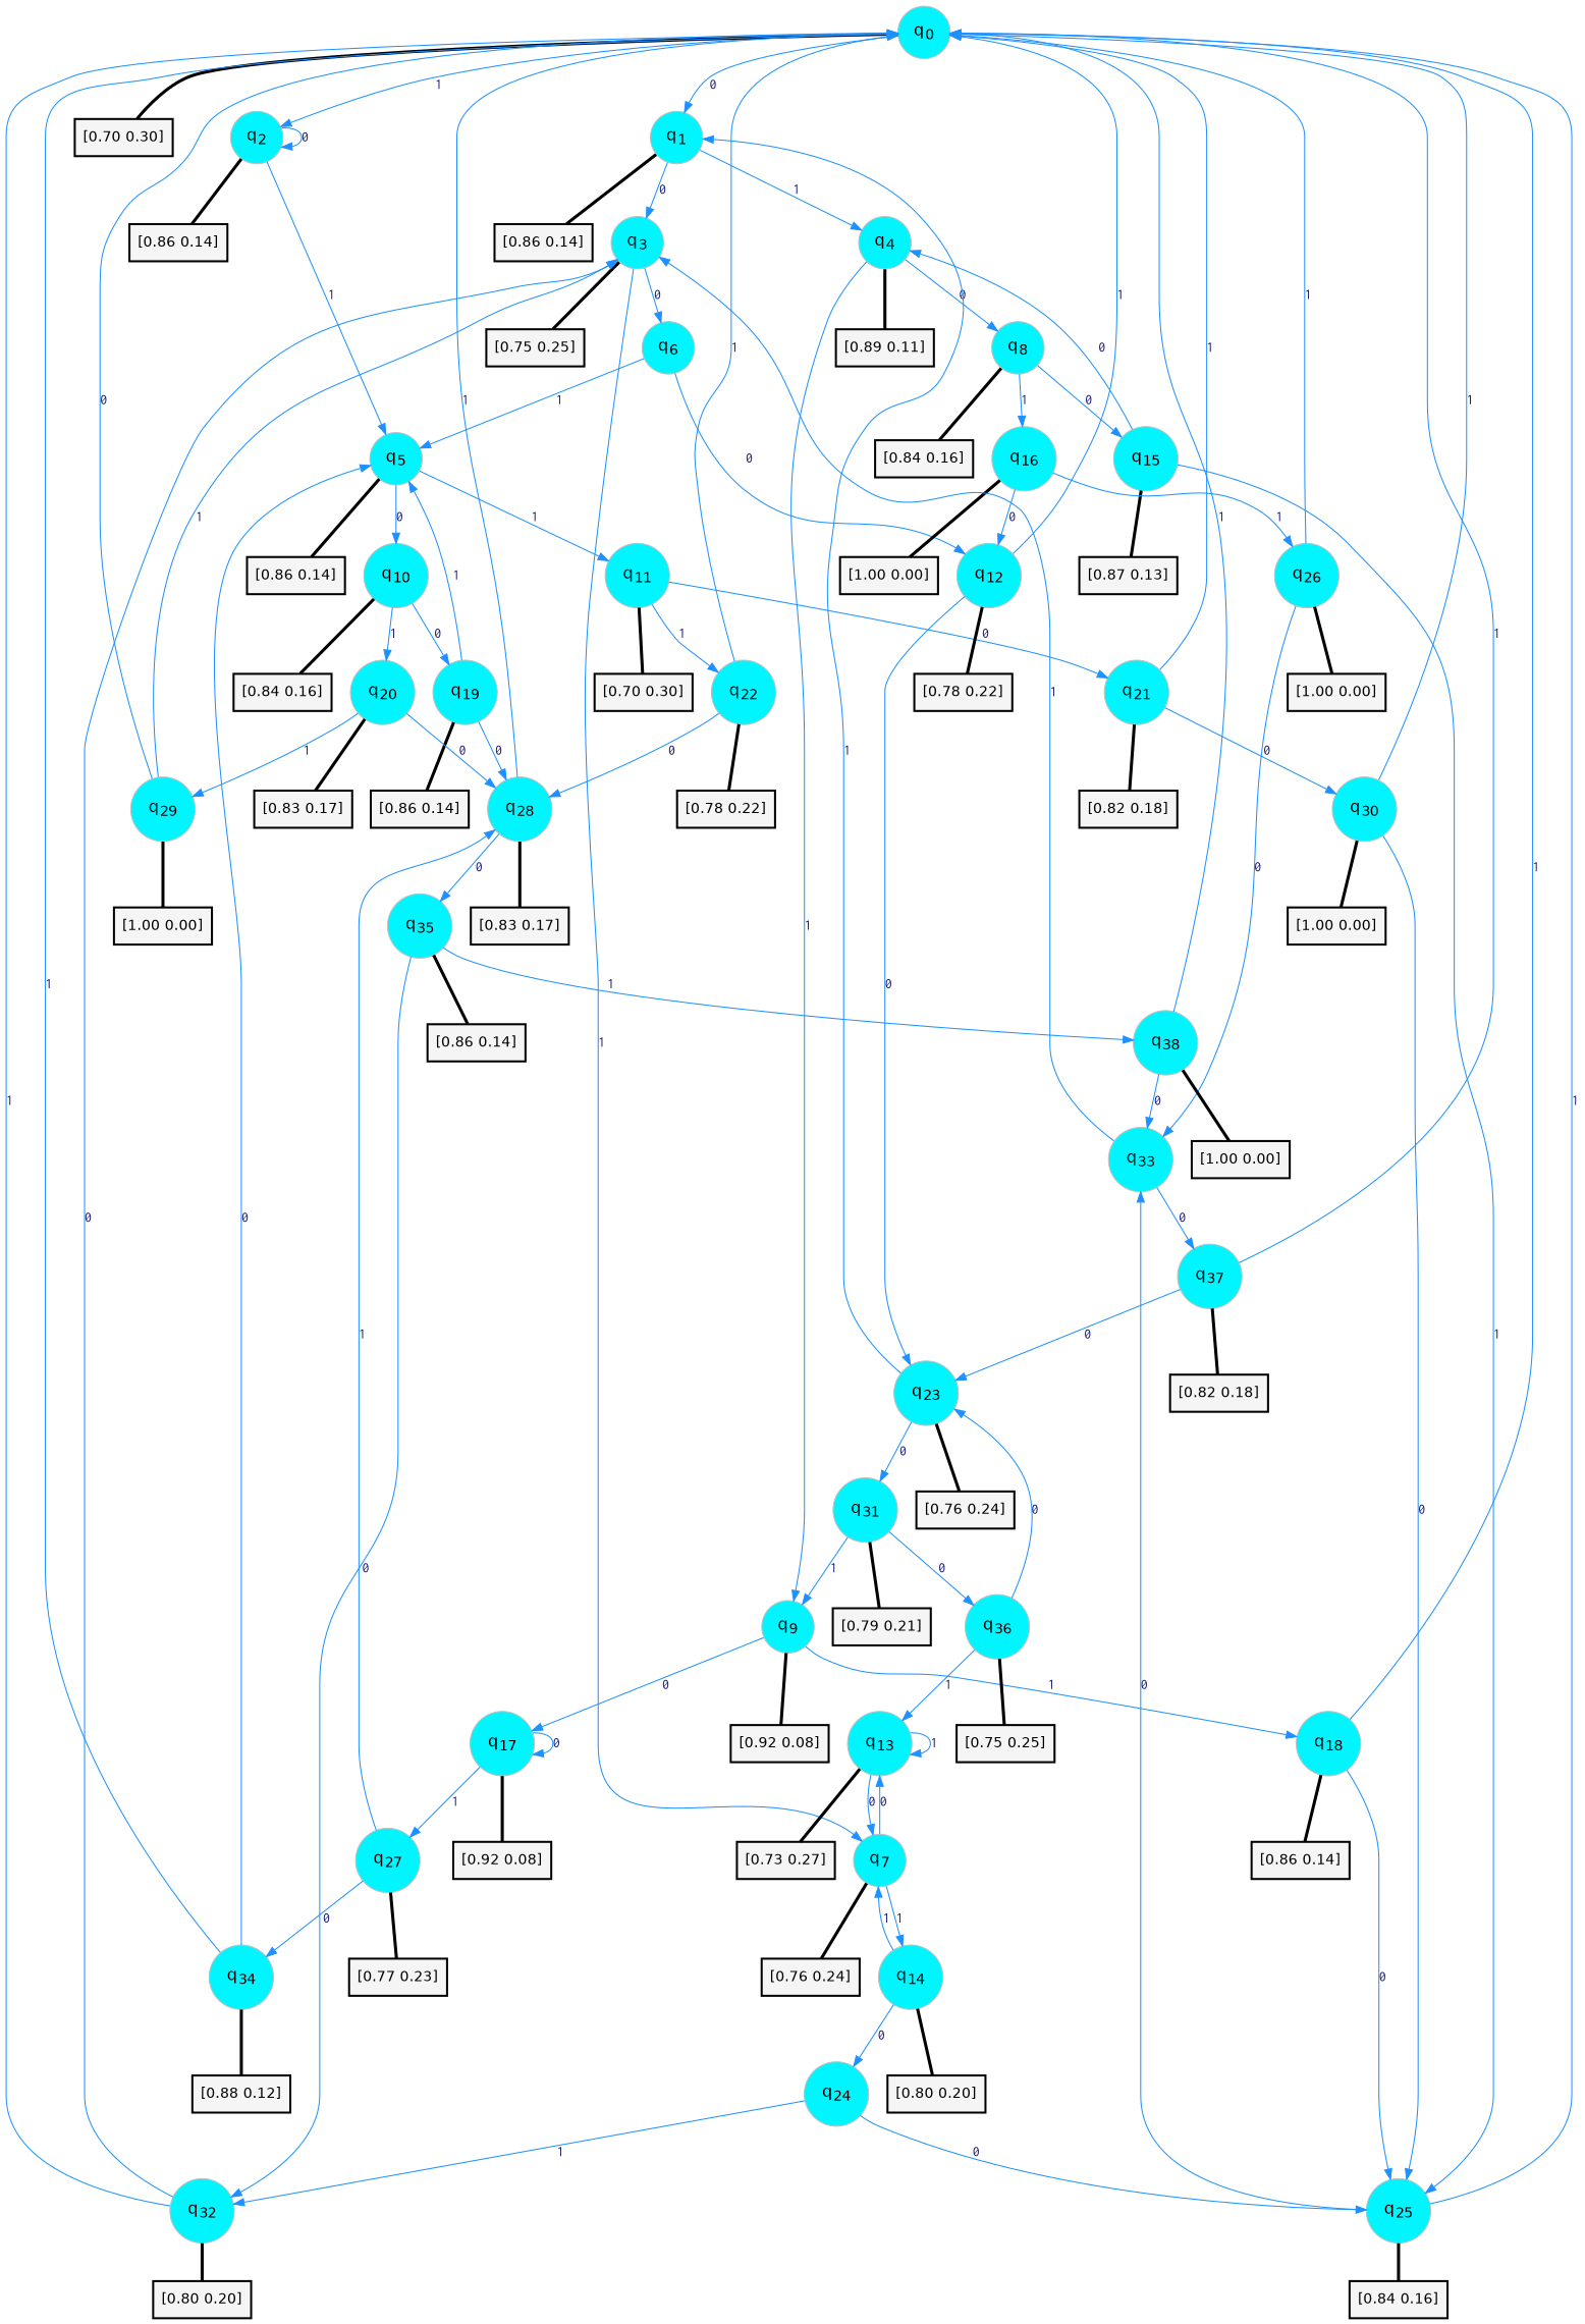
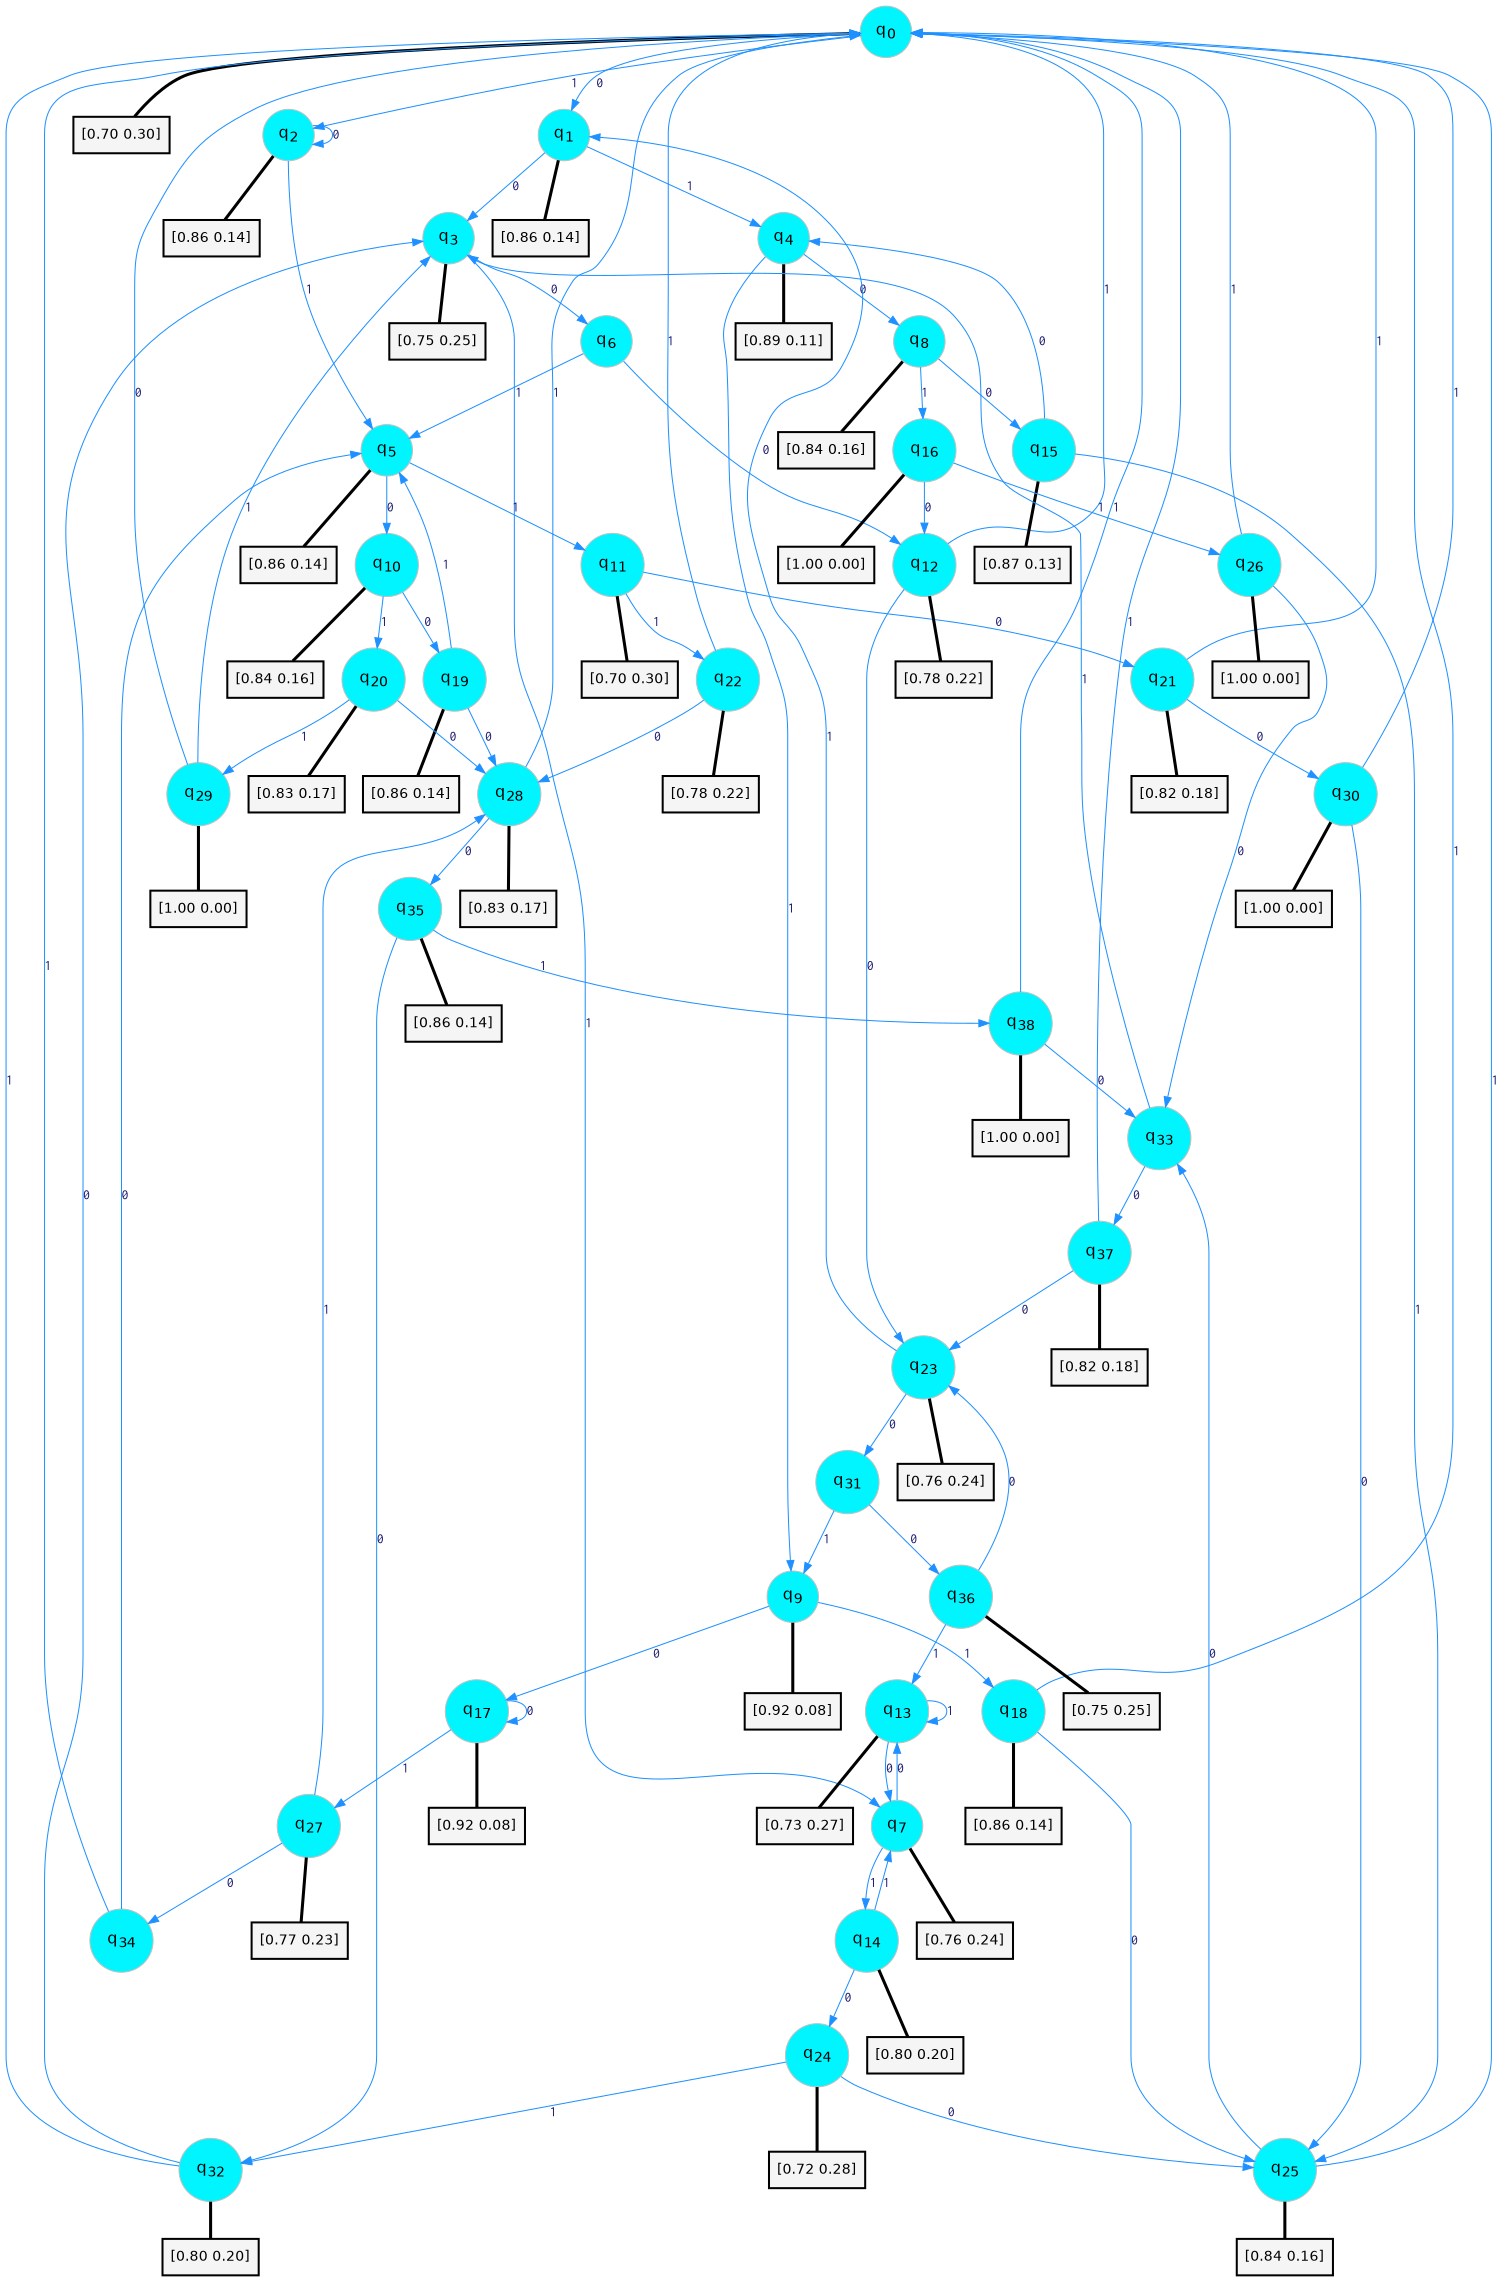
  digraph {
    rankdir=TD
    node [color=gray fillcolor=turquoise1 fontcolor=black fontname=Helvetica fontsize=16 fontweight=bold shape=circle style=filled]
    edge [arrowsize=1 color=dodgerblue1 fontcolor=midnightblue fontname=courier fontweight=bold penwidth=1 style=solid weight=20]
    n1 [label=<q<SUB>0</SUB>>]
    n2 [label=<q<SUB>1</SUB>>]
    n3 [label=<q<SUB>2</SUB>>]
    n4 [color=black fillcolor=whitesmoke fontsize=14 label="[0.70 0.30]" penwidth=2 shape=box]
    n5 [label=<q<SUB>3</SUB>>]
    n6 [label=<q<SUB>4</SUB>>]
    n7 [color=black fillcolor=whitesmoke fontsize=14 label="[0.86 0.14]" penwidth=2 shape=box]
    n8 [label=<q<SUB>5</SUB>>]
    n9 [color=black fillcolor=whitesmoke fontsize=14 label="[0.86 0.14]" penwidth=2 shape=box]
    n10 [label=<q<SUB>6</SUB>>]
    n11 [label=<q<SUB>7</SUB>>]
    n12 [color=black fillcolor=whitesmoke fontsize=14 label="[0.75 0.25]" penwidth=2 shape=box]
    n13 [label=<q<SUB>8</SUB>>]
    n14 [label=<q<SUB>9</SUB>>]
    n15 [color=black fillcolor=whitesmoke fontsize=14 label="[0.89 0.11]" penwidth=2 shape=box]
    n16 [label=<q<SUB>10</SUB>>]
    n17 [label=<q<SUB>11</SUB>>]
    n18 [color=black fillcolor=whitesmoke fontsize=14 label="[0.86 0.14]" penwidth=2 shape=box]
    n19 [label=<q<SUB>12</SUB>>]
    n20 [label=<q<SUB>13</SUB>>]
    n21 [label=<q<SUB>14</SUB>>]
    n22 [color=black fillcolor=whitesmoke fontsize=14 label="[0.76 0.24]" penwidth=2 shape=box]
    n23 [label=<q<SUB>15</SUB>>]
    n24 [label=<q<SUB>16</SUB>>]
    n25 [color=black fillcolor=whitesmoke fontsize=14 label="[0.84 0.16]" penwidth=2 shape=box]
    n26 [label=<q<SUB>17</SUB>>]
    n27 [label=<q<SUB>18</SUB>>]
    n28 [color=black fillcolor=whitesmoke fontsize=14 label="[0.92 0.08]" penwidth=2 shape=box]
    n29 [label=<q<SUB>19</SUB>>]
    n30 [label=<q<SUB>20</SUB>>]
    n31 [color=black fillcolor=whitesmoke fontsize=14 label="[0.84 0.16]" penwidth=2 shape=box]
    n32 [label=<q<SUB>21</SUB>>]
    n33 [label=<q<SUB>22</SUB>>]
    n34 [color=black fillcolor=whitesmoke fontsize=14 label="[0.70 0.30]" penwidth=2 shape=box]
    n35 [label=<q<SUB>23</SUB>>]
    n36 [color=black fillcolor=whitesmoke fontsize=14 label="[0.78 0.22]" penwidth=2 shape=box]
    n37 [color=black fillcolor=whitesmoke fontsize=14 label="[0.73 0.27]" penwidth=2 shape=box]
    n38 [label=<q<SUB>24</SUB>>]
    n39 [color=black fillcolor=whitesmoke fontsize=14 label="[0.80 0.20]" penwidth=2 shape=box]
    n40 [label=<q<SUB>25</SUB>>]
    n41 [color=black fillcolor=whitesmoke fontsize=14 label="[0.87 0.13]" penwidth=2 shape=box]
    n42 [label=<q<SUB>26</SUB>>]
    n43 [color=black fillcolor=whitesmoke fontsize=14 label="[1.00 0.00]" penwidth=2 shape=box]
    n44 [label=<q<SUB>27</SUB>>]
    n45 [color=black fillcolor=whitesmoke fontsize=14 label="[0.92 0.08]" penwidth=2 shape=box]
    n46 [color=black fillcolor=whitesmoke fontsize=14 label="[0.86 0.14]" penwidth=2 shape=box]
    n47 [label=<q<SUB>28</SUB>>]
    n48 [color=black fillcolor=whitesmoke fontsize=14 label="[0.86 0.14]" penwidth=2 shape=box]
    n49 [label=<q<SUB>29</SUB>>]
    n50 [color=black fillcolor=whitesmoke fontsize=14 label="[0.83 0.17]" penwidth=2 shape=box]
    n51 [label=<q<SUB>30</SUB>>]
    n52 [color=black fillcolor=whitesmoke fontsize=14 label="[0.82 0.18]" penwidth=2 shape=box]
    n53 [color=black fillcolor=whitesmoke fontsize=14 label="[0.78 0.22]" penwidth=2 shape=box]
    n54 [label=<q<SUB>31</SUB>>]
    n55 [color=black fillcolor=whitesmoke fontsize=14 label="[0.76 0.24]" penwidth=2 shape=box]
    n56 [label=<q<SUB>32</SUB>>]
+   n57 [color=black fillcolor=whitesmoke fontsize=14 label="[0.72 0.28]" penwidth=2 shape=box]
    n58 [label=<q<SUB>33</SUB>>]
    n59 [color=black fillcolor=whitesmoke fontsize=14 label="[0.84 0.16]" penwidth=2 shape=box]
    n60 [color=black fillcolor=whitesmoke fontsize=14 label="[1.00 0.00]" penwidth=2 shape=box]
    n61 [label=<q<SUB>34</SUB>>]
    n62 [color=black fillcolor=whitesmoke fontsize=14 label="[0.77 0.23]" penwidth=2 shape=box]
    n63 [label=<q<SUB>35</SUB>>]
    n64 [color=black fillcolor=whitesmoke fontsize=14 label="[0.83 0.17]" penwidth=2 shape=box]
    n65 [color=black fillcolor=whitesmoke fontsize=14 label="[1.00 0.00]" penwidth=2 shape=box]
    n66 [color=black fillcolor=whitesmoke fontsize=14 label="[1.00 0.00]" penwidth=2 shape=box]
    n67 [label=<q<SUB>36</SUB>>]
-   n68 [color=black fillcolor=whitesmoke fontsize=14 label="[0.79 0.21]" penwidth=2 shape=box]
    n69 [color=black fillcolor=whitesmoke fontsize=14 label="[0.80 0.20]" penwidth=2 shape=box]
    n70 [label=<q<SUB>37</SUB>>]
-   n71 [color=black fillcolor=whitesmoke fontsize=14 label="[0.88 0.12]" penwidth=2 shape=box]
    n72 [label=<q<SUB>38</SUB>>]
    n73 [color=black fillcolor=whitesmoke fontsize=14 label="[0.86 0.14]" penwidth=2 shape=box]
    n74 [color=black fillcolor=whitesmoke fontsize=14 label="[0.75 0.25]" penwidth=2 shape=box]
    n75 [color=black fillcolor=whitesmoke fontsize=14 label="[0.82 0.18]" penwidth=2 shape=box]
    n76 [color=black fillcolor=whitesmoke fontsize=14 label="[1.00 0.00]" penwidth=2 shape=box]
    n1 -> n2 [label=0]
    n1 -> n3 [label=1]
    n1 -> n4 [arrowhead=none color=black penwidth=3]
    n2 -> n5 [label=0]
    n2 -> n6 [label=1]
    n2 -> n7 [arrowhead=none color=black penwidth=3]
    n3 -> n3 [label=0]
    n3 -> n8 [label=1]
    n3 -> n9 [arrowhead=none color=black penwidth=3]
    n5 -> n10 [label=0]
    n5 -> n11 [label=1]
    n5 -> n12 [arrowhead=none color=black penwidth=3]
    n6 -> n13 [label=0]
    n6 -> n14 [label=1]
    n6 -> n15 [arrowhead=none color=black penwidth=3]
    n8 -> n16 [label=0]
    n8 -> n17 [label=1]
    n8 -> n18 [arrowhead=none color=black penwidth=3]
    n10 -> n8 [label=1]
    n10 -> n19 [label=0]
    n11 -> n20 [label=0]
    n11 -> n21 [label=1]
    n11 -> n22 [arrowhead=none color=black penwidth=3]
    n13 -> n23 [label=0]
    n13 -> n24 [label=1]
    n13 -> n25 [arrowhead=none color=black penwidth=3]
    n14 -> n26 [label=0]
    n14 -> n27 [label=1]
    n14 -> n28 [arrowhead=none color=black penwidth=3]
    n16 -> n29 [label=0]
    n16 -> n30 [label=1]
    n16 -> n31 [arrowhead=none color=black penwidth=3]
    n17 -> n32 [label=0]
    n17 -> n33 [label=1]
    n17 -> n34 [arrowhead=none color=black penwidth=3]
    n19 -> n1 [label=1]
    n19 -> n35 [label=0]
    n19 -> n36 [arrowhead=none color=black penwidth=3]
    n20 -> n11 [label=0]
    n20 -> n20 [label=1]
    n20 -> n37 [arrowhead=none color=black penwidth=3]
    n21 -> n11 [label=1]
    n21 -> n38 [label=0]
    n21 -> n39 [arrowhead=none color=black penwidth=3]
    n23 -> n6 [label=0]
    n23 -> n40 [label=1]
    n23 -> n41 [arrowhead=none color=black penwidth=3]
    n24 -> n19 [label=0]
    n24 -> n42 [label=1]
    n24 -> n43 [arrowhead=none color=black penwidth=3]
    n26 -> n26 [label=0]
    n26 -> n44 [label=1]
    n26 -> n45 [arrowhead=none color=black penwidth=3]
    n27 -> n1 [label=1]
    n27 -> n40 [label=0]
    n27 -> n46 [arrowhead=none color=black penwidth=3]
    n29 -> n8 [label=1]
    n29 -> n47 [label=0]
    n29 -> n48 [arrowhead=none color=black penwidth=3]
    n30 -> n47 [label=0]
    n30 -> n49 [label=1]
    n30 -> n50 [arrowhead=none color=black penwidth=3]
    n32 -> n1 [label=1]
    n32 -> n51 [label=0]
    n32 -> n52 [arrowhead=none color=black penwidth=3]
    n33 -> n1 [label=1]
    n33 -> n47 [label=0]
    n33 -> n53 [arrowhead=none color=black penwidth=3]
    n35 -> n2 [label=1]
    n35 -> n54 [label=0]
    n35 -> n55 [arrowhead=none color=black penwidth=3]
    n38 -> n40 [label=0]
    n38 -> n56 [label=1]
+   n38 -> n57 [arrowhead=none color=black penwidth=3]
    n40 -> n1 [label=1]
    n40 -> n58 [label=0]
    n40 -> n59 [arrowhead=none color=black penwidth=3]
    n42 -> n1 [label=1]
    n42 -> n58 [label=0]
    n42 -> n60 [arrowhead=none color=black penwidth=3]
    n44 -> n47 [label=1]
    n44 -> n61 [label=0]
    n44 -> n62 [arrowhead=none color=black penwidth=3]
    n47 -> n1 [label=1]
    n47 -> n63 [label=0]
    n47 -> n64 [arrowhead=none color=black penwidth=3]
    n49 -> n1 [label=0]
    n49 -> n5 [label=1]
    n49 -> n65 [arrowhead=none color=black penwidth=3]
    n51 -> n1 [label=1]
    n51 -> n40 [label=0]
    n51 -> n66 [arrowhead=none color=black penwidth=3]
    n54 -> n14 [label=1]
    n54 -> n67 [label=0]
-   n54 -> n68 [arrowhead=none color=black penwidth=3]
    n56 -> n1 [label=1]
    n56 -> n5 [label=0]
    n56 -> n69 [arrowhead=none color=black penwidth=3]
    n58 -> n5 [label=1]
    n58 -> n70 [label=0]
    n61 -> n1 [label=1]
    n61 -> n8 [label=0]
-   n61 -> n71 [arrowhead=none color=black penwidth=3]
    n63 -> n56 [label=0]
    n63 -> n72 [label=1]
    n63 -> n73 [arrowhead=none color=black penwidth=3]
    n67 -> n20 [label=1]
    n67 -> n35 [label=0]
    n67 -> n74 [arrowhead=none color=black penwidth=3]
    n70 -> n1 [label=1]
    n70 -> n35 [label=0]
    n70 -> n75 [arrowhead=none color=black penwidth=3]
    n72 -> n1 [label=1]
    n72 -> n58 [label=0]
    n72 -> n76 [arrowhead=none color=black penwidth=3]
  }
